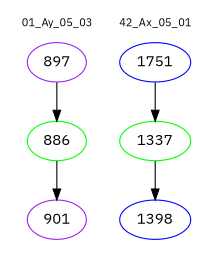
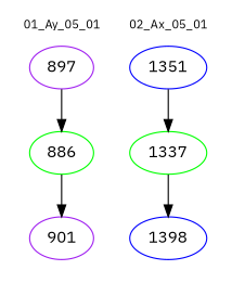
  digraph {
    fontname="IBM Plex Sans"
    node [color=purple fontname="IBM Plex Sans"]
    edge [color=black fontname="IBM Plex Sans"]
    n1 [label=897]
    n2 [color=green label=886]
    n3 [label=901]
-   n4 [color=blue label=1751]
+   n4 [color=blue label=1351]
    n5 [color=green label=1337]
    n6 [color=blue label=1398]
    subgraph cluster_1 {
      color=white
      fontsize=10
-     label="01_Ay_05_03"
+     label="01_Ay_05_01"
      n1
      n2
      n3
    }
    subgraph cluster_2 {
      color=white
      fontsize=10
-     label="42_Ax_05_01"
+     label="02_Ax_05_01"
      n4
      n5
      n6
    }
    n1 -> n2
    n2 -> n3
    n4 -> n5
    n5 -> n6
  }
